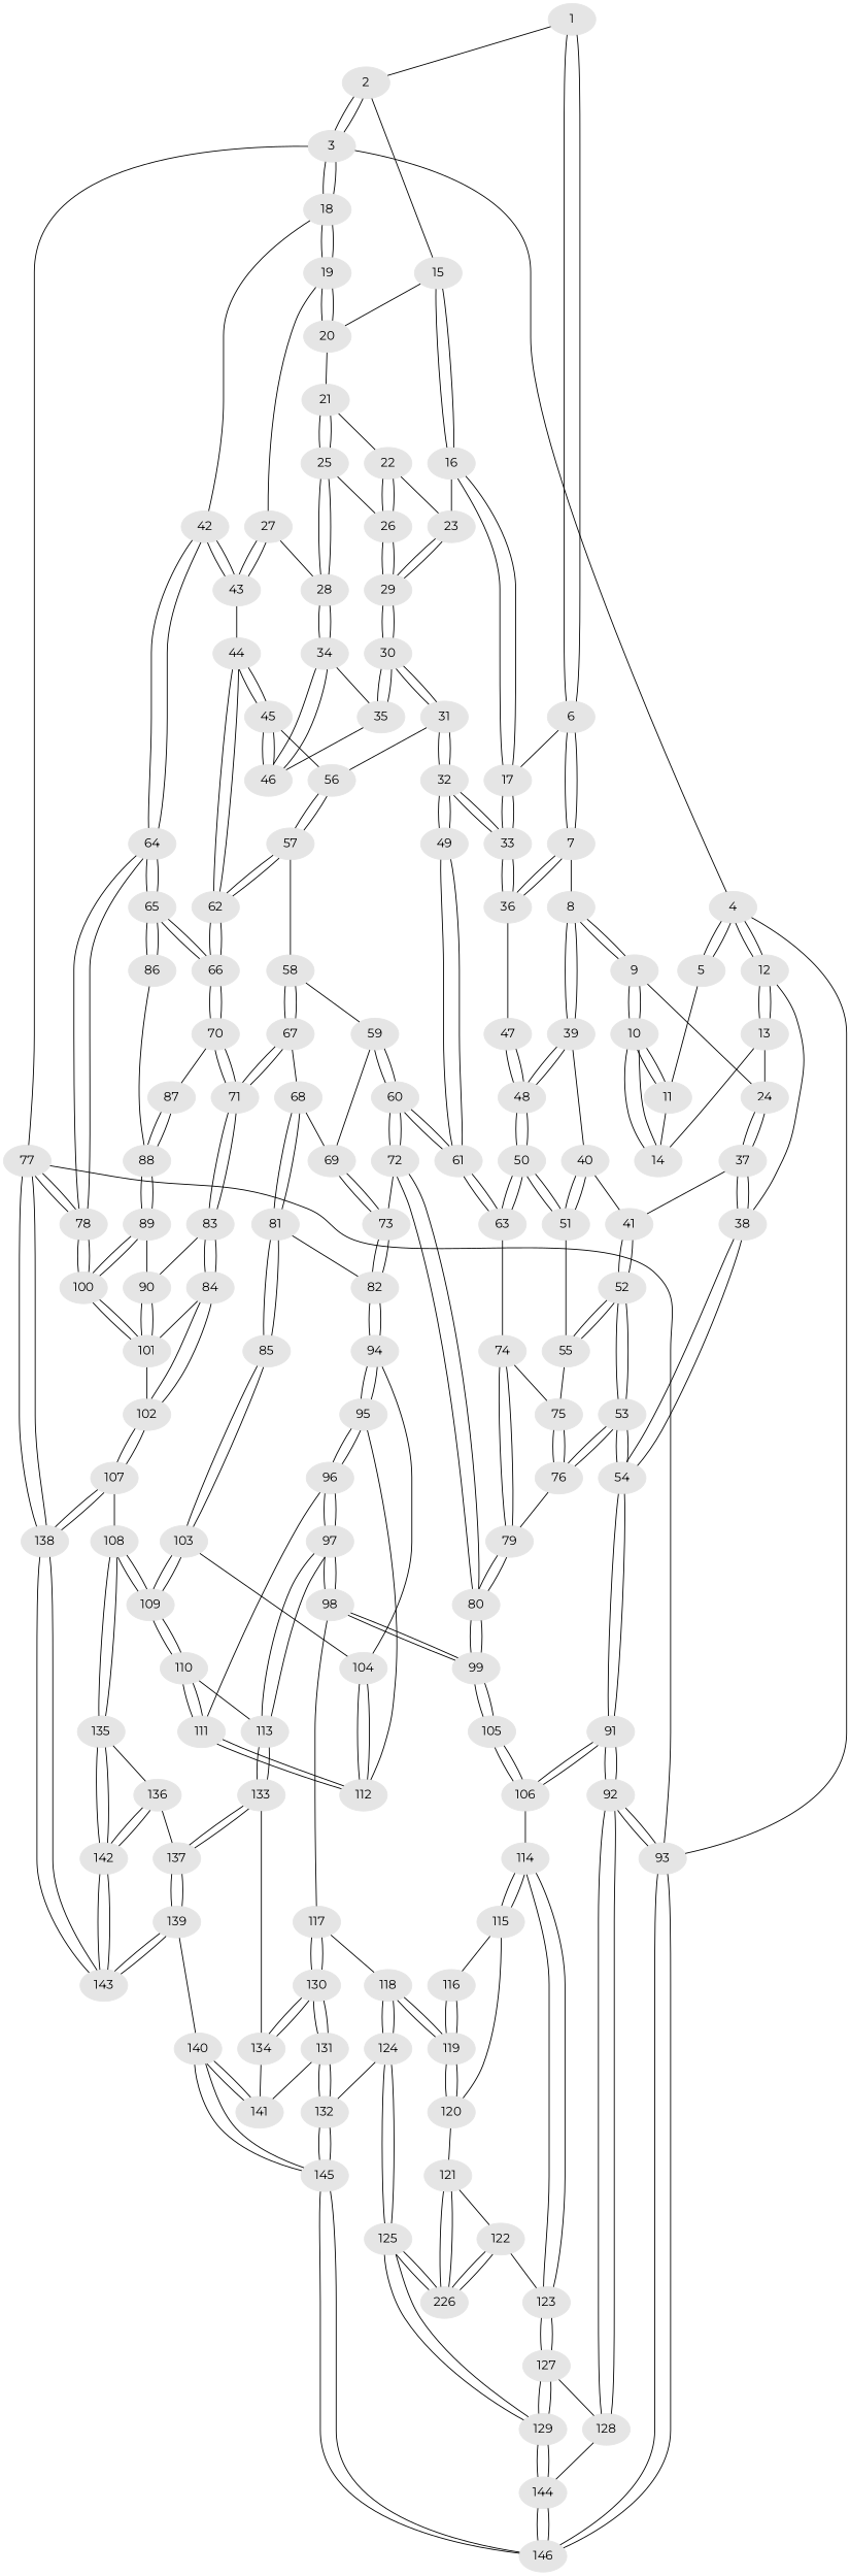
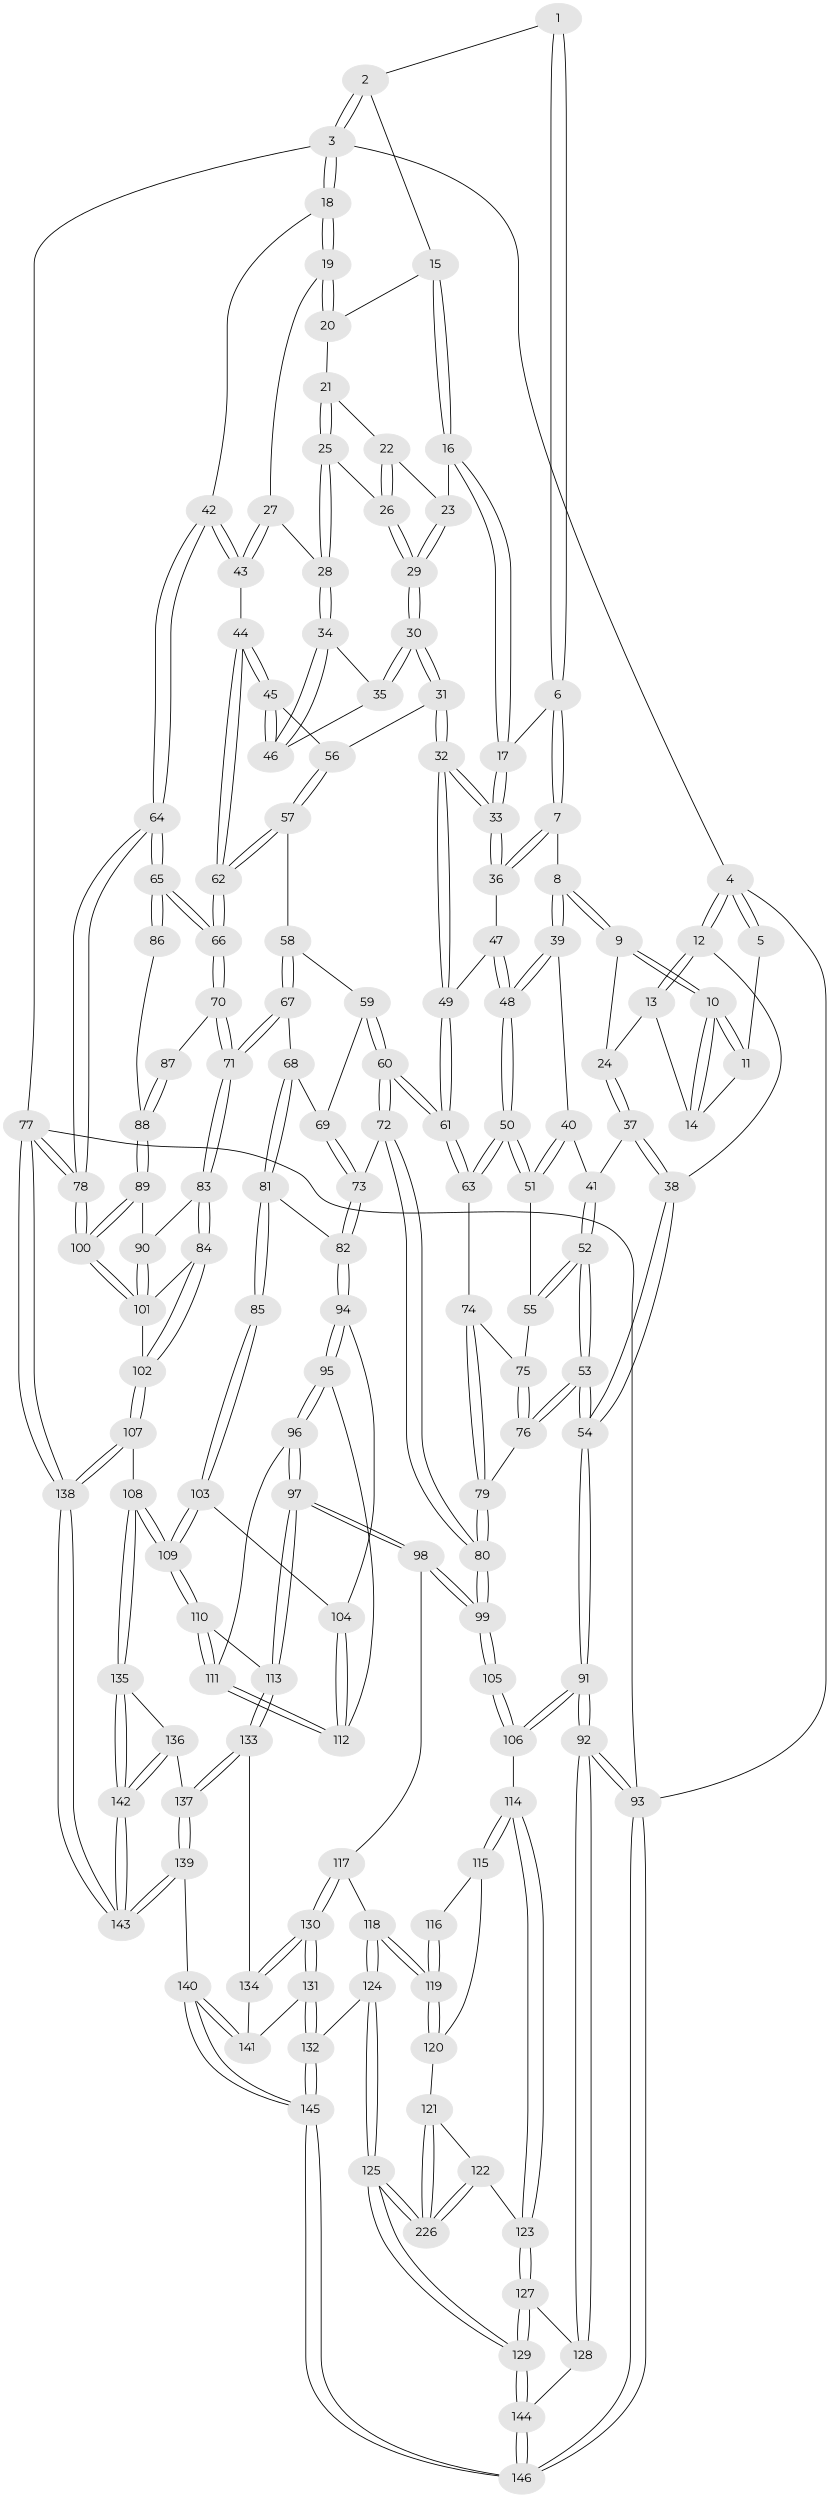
  graph {
    fontname=Montserrat
    node [color=gray90 fontname=Montserrat style=filled]
    edge [fontname=Montserrat]
    1
    2
    6
    3
    15
    7
    17
    4
    18
    77
    16
    20
    5
    12
    93
    19
    42
    78
    138
    11
    13
    38
    146
    14
    8
    36
    33
    9
    39
    47
    10
    24
    40
    48
    37
    54
    23
    21
    29
    27
    43
    64
    28
    22
    25
    26
    30
    41
    34
    44
    35
    46
    31
    32
    56
    49
    57
    61
    52
    91
    51
    50
    55
    53
    65
    45
    62
    66
    63
    74
    75
    76
    79
    92
    106
    58
    59
    67
    60
    69
    68
    71
    72
    73
    80
    70
    86
    100
    88
    87
    81
    83
    82
    85
    84
    90
    99
    94
    143
    101
    105
    103
    95
    104
    102
    107
    109
    89
    128
    114
    144
    96
    112
    97
    111
    98
    113
    117
    133
    118
    130
    108
    110
    115
    123
    135
    136
    142
    134
    137
    116
    120
    127
    119
    121
    124
    131
    125
    132
    122
    n141 [label=226]
    129
    145
    141
    139
    140
    1 -- 2
    1 -- 6
    1 -- 6
    2 -- 3
    2 -- 3
    2 -- 15
    6 -- 7
    6 -- 7
    6 -- 17
    3 -- 4
    3 -- 18
    3 -- 18
    3 -- 77
    15 -- 16
    15 -- 16
    15 -- 20
    7 -- 8
    7 -- 36
    7 -- 36
    17 -- 33
    17 -- 33
    4 -- 5
    4 -- 5
    4 -- 12
    4 -- 12
    4 -- 93
    18 -- 19
    18 -- 19
    18 -- 42
    77 -- 93
    77 -- 78
    77 -- 78
    77 -- 138
    77 -- 138
    16 -- 17
    16 -- 17
    16 -- 23
    20 -- 21
    5 -- 11
    12 -- 13
    12 -- 13
    12 -- 38
    93 -- 146
    93 -- 146
    19 -- 20
    19 -- 20
    19 -- 27
    42 -- 43
    42 -- 43
    42 -- 64
    42 -- 64
    78 -- 100
    78 -- 100
    138 -- 143
    138 -- 143
    11 -- 14
    13 -- 14
    13 -- 24
    38 -- 54
    38 -- 54
    8 -- 9
    8 -- 9
    8 -- 39
    8 -- 39
    36 -- 47
    33 -- 36
    33 -- 36
    9 -- 10
    9 -- 10
    9 -- 24
    39 -- 40
    39 -- 48
    39 -- 48
    47 -- 48
    47 -- 48
+   47 -- 49
    10 -- 11
    10 -- 11
    10 -- 14
    10 -- 14
    24 -- 37
    24 -- 37
    40 -- 41
    40 -- 51
    40 -- 51
    48 -- 50
    48 -- 50
    37 -- 38
    37 -- 38
    37 -- 41
    54 -- 91
    54 -- 91
    23 -- 29
    23 -- 29
    21 -- 22
    21 -- 25
    21 -- 25
    29 -- 30
    29 -- 30
    27 -- 43
    27 -- 43
    27 -- 28
    43 -- 44
    64 -- 78
    64 -- 78
    64 -- 65
    64 -- 65
    28 -- 34
    28 -- 34
    22 -- 23
    22 -- 26
    22 -- 26
    25 -- 28
    25 -- 28
    25 -- 26
    26 -- 29
    26 -- 29
    30 -- 35
    30 -- 35
    30 -- 31
    30 -- 31
    41 -- 52
    41 -- 52
    34 -- 35
    34 -- 46
    34 -- 46
    44 -- 45
    44 -- 45
    44 -- 62
    44 -- 62
    35 -- 46
    31 -- 32
    31 -- 32
    31 -- 56
    32 -- 33
    32 -- 33
    32 -- 49
    32 -- 49
    56 -- 57
    56 -- 57
    49 -- 61
    49 -- 61
    57 -- 62
    57 -- 62
    57 -- 58
    61 -- 63
    61 -- 63
    52 -- 55
    52 -- 55
    52 -- 53
    52 -- 53
    91 -- 92
    91 -- 92
    91 -- 106
    91 -- 106
    51 -- 55
    50 -- 51
    50 -- 51
    50 -- 63
    50 -- 63
    55 -- 75
    53 -- 54
    53 -- 54
    53 -- 76
    53 -- 76
    65 -- 66
    65 -- 66
    65 -- 86
    65 -- 86
    45 -- 46
    45 -- 46
    45 -- 56
    62 -- 66
    62 -- 66
    66 -- 70
    66 -- 70
    63 -- 74
    74 -- 75
    74 -- 79
    74 -- 79
    75 -- 76
    75 -- 76
    76 -- 79
    79 -- 80
    79 -- 80
    92 -- 93
    92 -- 93
    92 -- 128
    92 -- 128
    106 -- 114
    58 -- 59
    58 -- 67
    58 -- 67
    59 -- 60
    59 -- 60
    59 -- 69
    67 -- 68
    67 -- 71
    67 -- 71
    60 -- 61
    60 -- 61
    60 -- 72
    60 -- 72
    69 -- 73
    69 -- 73
    68 -- 69
    68 -- 81
    68 -- 81
    71 -- 83
    71 -- 83
    72 -- 73
    72 -- 80
    72 -- 80
    73 -- 82
    73 -- 82
    80 -- 99
    80 -- 99
    70 -- 71
    70 -- 71
    70 -- 87
    86 -- 88
    100 -- 101
    100 -- 101
    88 -- 89
    88 -- 89
    87 -- 88
    87 -- 88
    81 -- 82
    81 -- 85
    81 -- 85
    83 -- 84
    83 -- 84
    83 -- 90
    82 -- 94
    82 -- 94
    85 -- 103
    85 -- 103
    84 -- 101
    84 -- 102
    84 -- 102
    90 -- 101
    90 -- 101
    99 -- 105
    99 -- 105
    94 -- 95
    94 -- 95
    94 -- 104
    101 -- 102
    105 -- 106
    105 -- 106
    103 -- 104
    103 -- 109
    103 -- 109
    95 -- 96
    95 -- 96
    95 -- 112
    104 -- 112
    104 -- 112
    102 -- 107
    102 -- 107
    107 -- 138
    107 -- 138
    107 -- 108
    109 -- 110
    109 -- 110
    89 -- 100
    89 -- 100
    89 -- 90
    128 -- 144
    114 -- 115
    114 -- 115
    114 -- 123
    114 -- 123
    144 -- 146
    144 -- 146
    96 -- 97
    96 -- 97
    96 -- 111
    97 -- 98
    97 -- 98
    97 -- 113
    97 -- 113
    111 -- 112
    111 -- 112
    98 -- 99
    98 -- 99
    98 -- 117
    113 -- 133
    113 -- 133
    117 -- 118
    117 -- 130
    117 -- 130
    133 -- 134
    133 -- 137
    133 -- 137
    118 -- 119
    118 -- 119
    118 -- 124
    118 -- 124
    130 -- 134
    130 -- 134
    130 -- 131
    130 -- 131
    108 -- 109
    108 -- 109
    108 -- 135
    108 -- 135
    110 -- 111
    110 -- 111
    110 -- 113
    115 -- 116
    115 -- 120
    123 -- 127
    123 -- 127
    135 -- 136
    135 -- 142
    135 -- 142
    136 -- 142
    136 -- 142
    136 -- 137
    142 -- 143
    142 -- 143
    134 -- 141
    137 -- 139
    137 -- 139
    116 -- 119
    116 -- 119
    120 -- 121
    127 -- 128
    127 -- 129
    127 -- 129
    119 -- 120
    119 -- 120
    121 -- 122
    121 -- n141
    121 -- n141
    124 -- 125
    124 -- 125
    124 -- 132
    131 -- 132
    131 -- 132
    131 -- 141
    125 -- n141
    125 -- n141
    125 -- 129
    125 -- 129
    132 -- 145
    132 -- 145
    122 -- 123
    122 -- n141
    122 -- n141
    129 -- 144
    129 -- 144
    145 -- 146
    145 -- 146
    139 -- 143
    139 -- 143
    139 -- 140
    140 -- 145
    140 -- 145
    140 -- 141
    140 -- 141
  }
